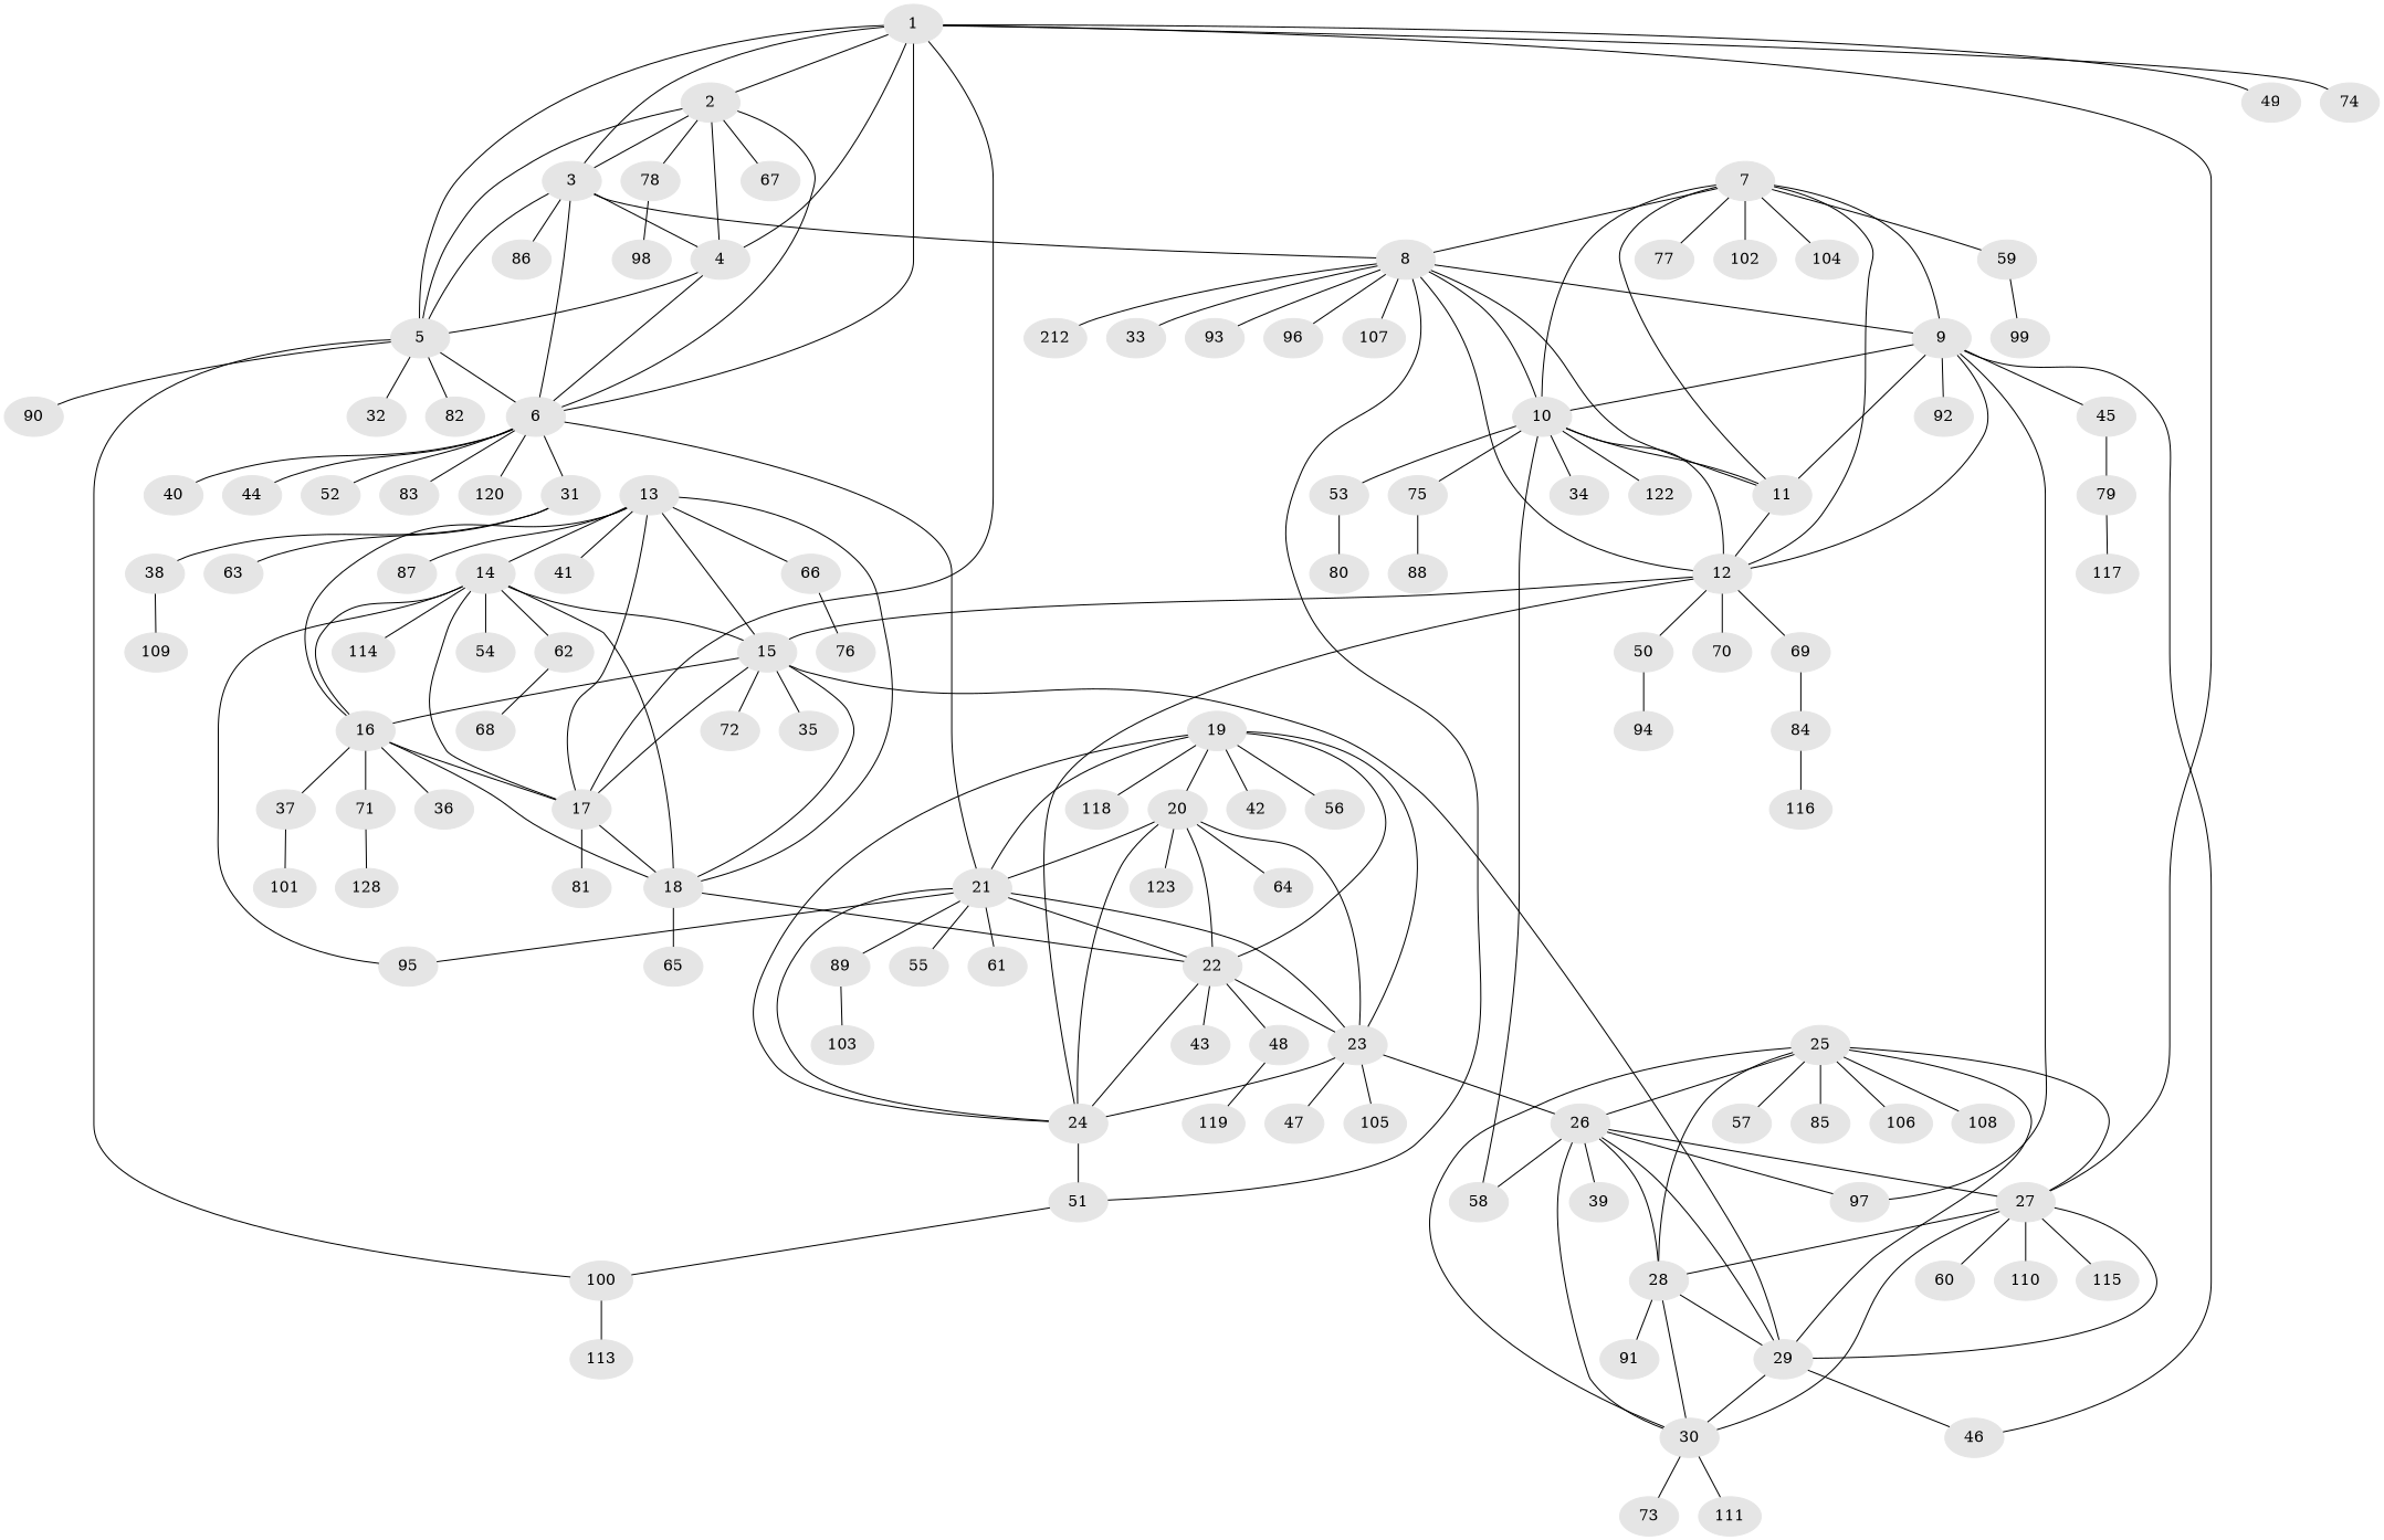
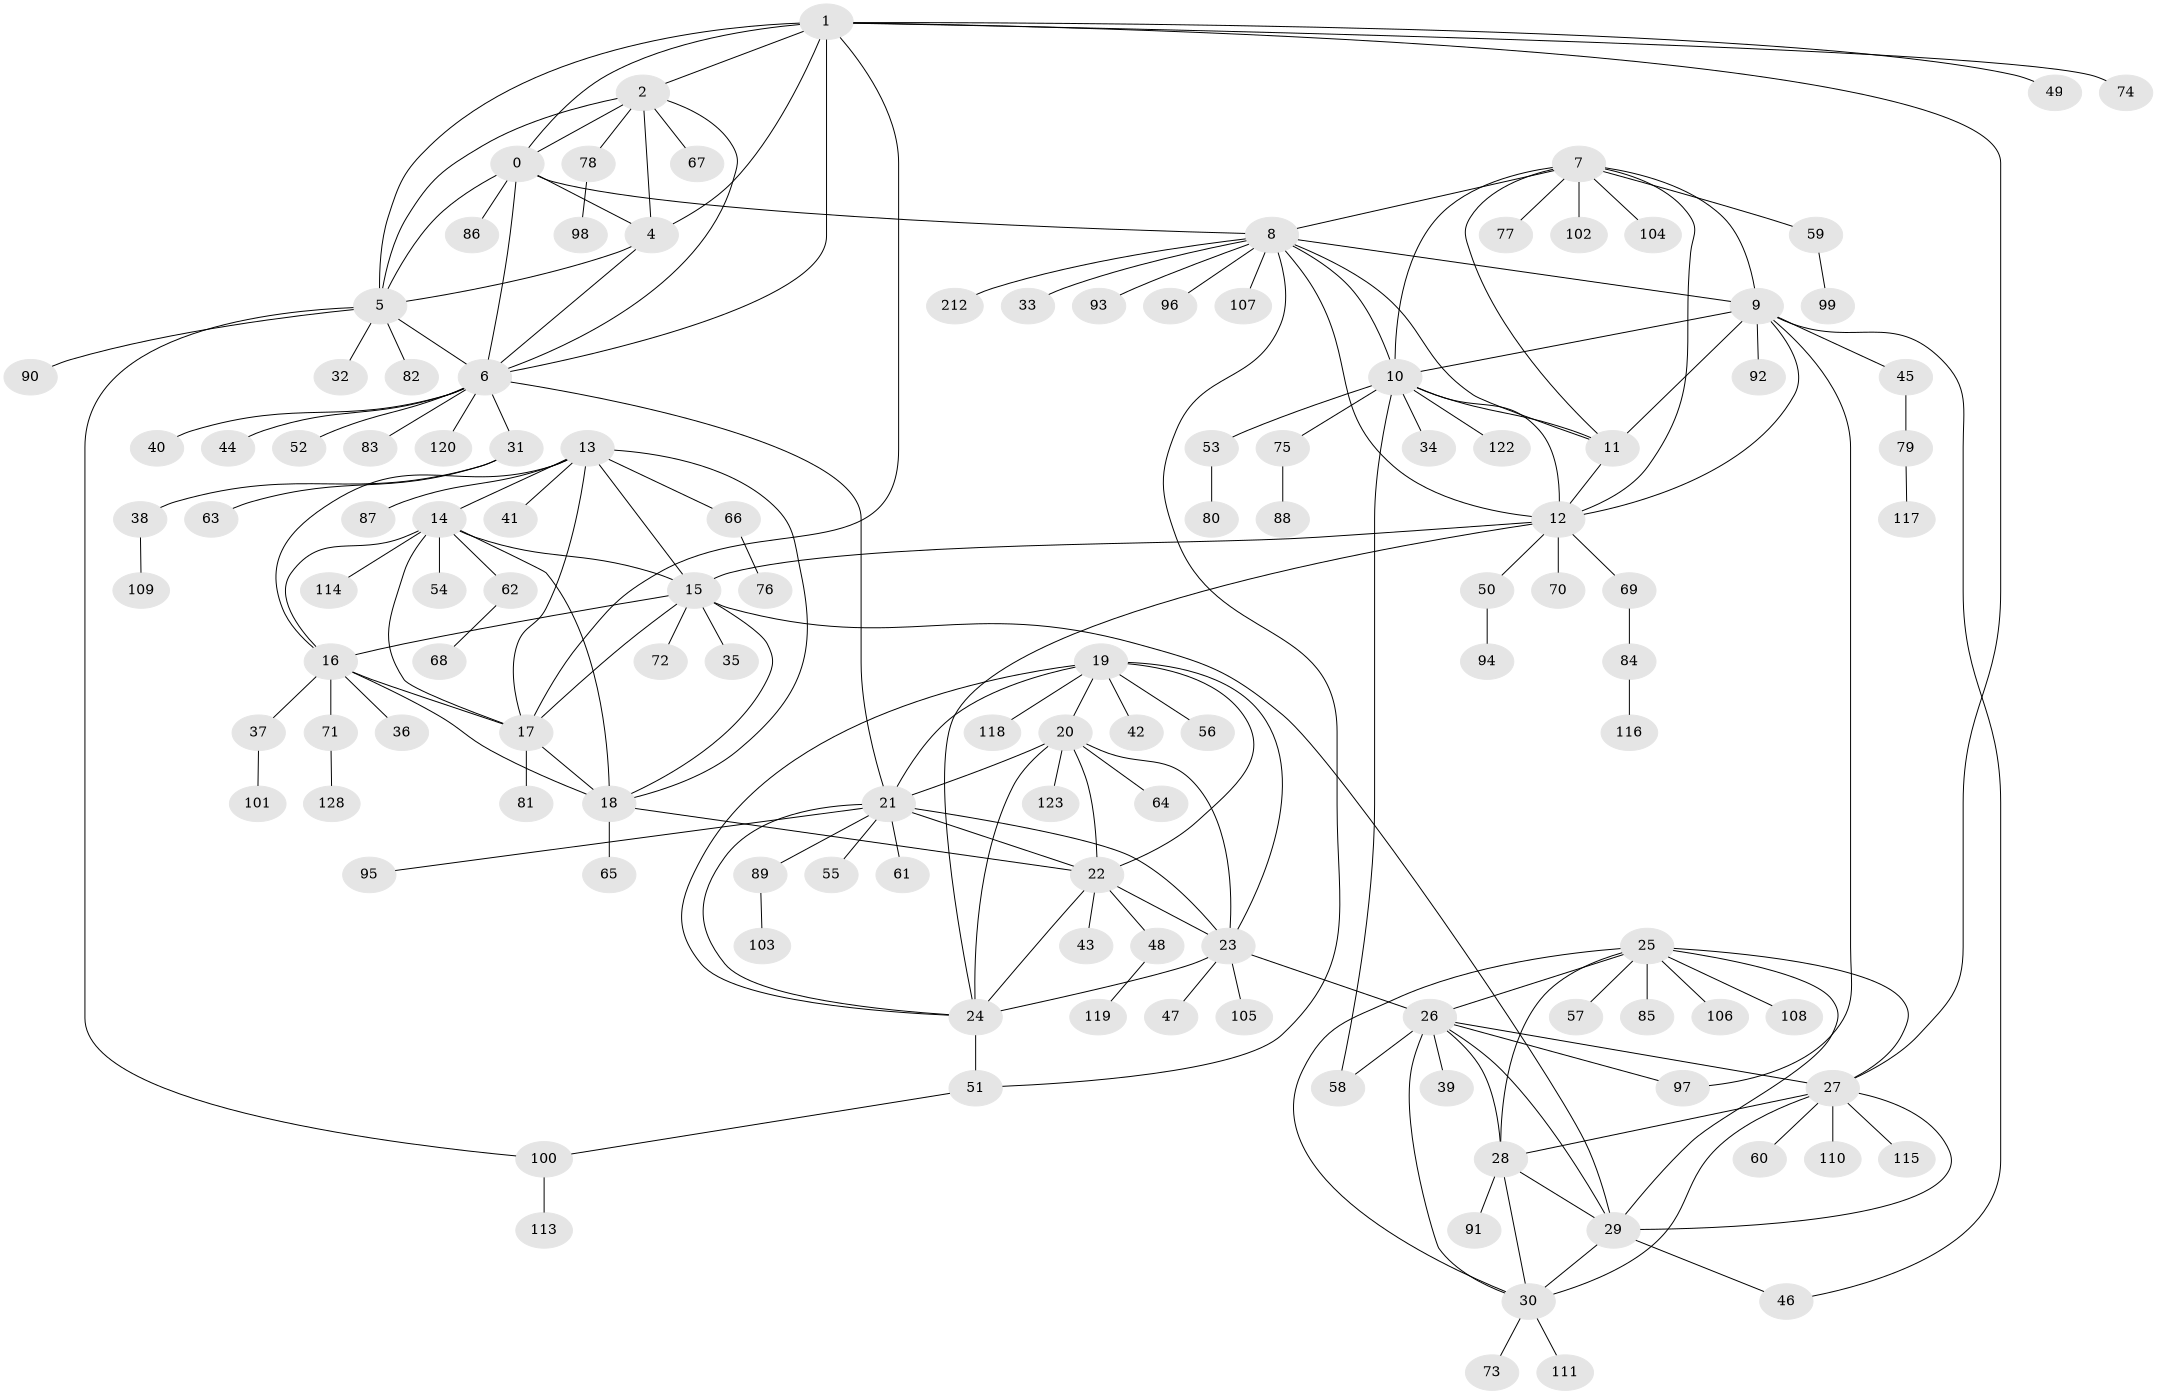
  graph {
    node [color=gray90 style=filled]
    1
    2
-   3
+   3 [label=0]
    4
    5
    6
    17
    27
    49
    74
    67
    78
    8
    86
    32
    82
    90
    100
    21
    31
    40
    44
    52
    83
    120
    18
    81
    29
    28
    30
    60
    110
    115
    98
    9
    10
    11
    12
    33
    51
    93
    96
    107
    n44 [label=212]
    113
    24
    95
    22
    23
    55
    61
    89
    38
    63
    7
    59
    77
    102
    104
    45
    46
    92
    97
    34
    53
    75
    122
    58
    15
    50
    69
    70
    99
    79
    26
    39
    80
    88
    16
    35
    72
    94
    84
    13
    14
    41
    66
    87
    54
    62
    114
    36
    37
    71
    65
    76
    68
    101
    n99 [label=128]
    43
    48
    19
    20
    42
    56
    118
    64
    123
    47
    105
    103
    119
    25
    57
    85
    106
    108
    91
    73
    111
    109
    117
    116
    1 -- 2
    1 -- 3
    1 -- 4
    1 -- 5
    1 -- 6
    1 -- 17
    1 -- 27
    1 -- 49
    1 -- 74
    2 -- 3
    2 -- 4
    2 -- 5
    2 -- 6
    2 -- 67
    2 -- 78
    3 -- 4
    3 -- 5
    3 -- 6
    3 -- 8
    3 -- 86
    4 -- 5
    4 -- 6
    5 -- 6
    5 -- 32
    5 -- 82
    5 -- 90
    5 -- 100
    6 -- 21
    6 -- 31
    6 -- 40
    6 -- 44
    6 -- 52
    6 -- 83
    6 -- 120
    17 -- 18
    17 -- 81
    27 -- 29
    27 -- 28
    27 -- 30
    27 -- 60
    27 -- 110
    27 -- 115
    78 -- 98
    8 -- 9
    8 -- 10
    8 -- 11
    8 -- 12
    8 -- 33
    8 -- 51
    8 -- 93
    8 -- 96
    8 -- 107
    8 -- n44
    100 -- 113
    21 -- 24
    21 -- 95
    21 -- 22
    21 -- 23
    21 -- 55
    21 -- 61
    21 -- 89
    31 -- 38
    31 -- 63
    18 -- 22
    18 -- 65
    29 -- 30
    29 -- 46
    28 -- 29
    28 -- 30
    28 -- 91
    30 -- 73
    30 -- 111
    9 -- 10
    9 -- 11
    9 -- 12
    9 -- 45
    9 -- 46
    9 -- 92
    9 -- 97
    10 -- 11
    10 -- 12
    10 -- 34
    10 -- 53
    10 -- 75
    10 -- 122
    10 -- 58
    11 -- 12
    12 -- 24
    12 -- 15
    12 -- 50
    12 -- 69
    12 -- 70
    51 -- 100
    24 -- 51
    22 -- 24
    22 -- 23
    22 -- 43
    22 -- 48
    23 -- 24
    23 -- 26
    23 -- 47
    23 -- 105
    89 -- 103
    38 -- 109
    7 -- 8
    7 -- 9
    7 -- 10
    7 -- 11
    7 -- 12
    7 -- 59
    7 -- 77
    7 -- 102
    7 -- 104
    59 -- 99
    45 -- 79
    53 -- 80
    75 -- 88
    15 -- 17
    15 -- 18
    15 -- 29
    15 -- 16
    15 -- 35
    15 -- 72
    50 -- 94
    69 -- 84
    79 -- 117
    26 -- 27
    26 -- 29
    26 -- 28
    26 -- 30
    26 -- 97
    26 -- 58
    26 -- 39
    16 -- 17
    16 -- 18
    16 -- 36
    16 -- 37
    16 -- 71
    84 -- 116
    13 -- 17
    13 -- 18
    13 -- 15
    13 -- 16
    13 -- 14
    13 -- 41
    13 -- 66
    13 -- 87
    14 -- 17
    14 -- 18
-   14 -- 95
    14 -- 15
    14 -- 16
    14 -- 54
    14 -- 62
    14 -- 114
    66 -- 76
    62 -- 68
    37 -- 101
    71 -- n99
    48 -- 119
    19 -- 21
    19 -- 24
    19 -- 22
    19 -- 23
    19 -- 20
    19 -- 42
    19 -- 56
    19 -- 118
    20 -- 21
    20 -- 24
    20 -- 22
    20 -- 23
    20 -- 64
    20 -- 123
    25 -- 27
    25 -- 29
    25 -- 28
    25 -- 30
    25 -- 26
    25 -- 57
    25 -- 85
    25 -- 106
    25 -- 108
  }
